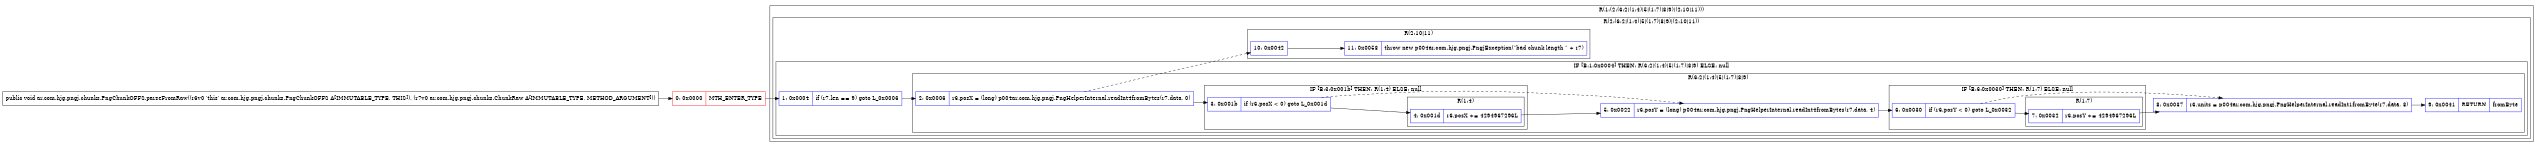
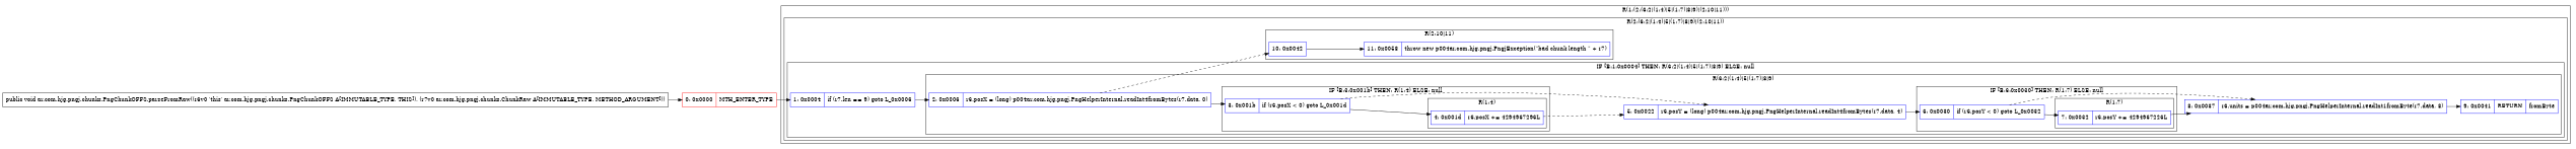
  digraph {
    rankdir=LR
    node [color=blue shape=record]
    n1 [label="{4\:\ 0x001d|r6.posX += 4294967296L\l}"]
    n2 [label="{3\:\ 0x001b|if (r6.posX \< 0) goto L_0x001d\l}"]
-   n3 [label="{7\:\ 0x0032|r6.posY += 4294967296L\l}"]
+   n3 [label="{7\:\ 0x0032|r6.posY += 4294967226L\l}"]
    n4 [label="{6\:\ 0x0030|if (r6.posY \< 0) goto L_0x0032\l}"]
    n5 [label="{2\:\ 0x0006|r6.posX = (long) p004ar.com.hjg.pngj.PngHelperInternal.readInt4fromBytes(r7.data, 0)\l}"]
    n6 [label="{5\:\ 0x0022|r6.posY = (long) p004ar.com.hjg.pngj.PngHelperInternal.readInt4fromBytes(r7.data, 4)\l}"]
    n7 [label="{8\:\ 0x0037|r6.units = p004ar.com.hjg.pngj.PngHelperInternal.readInt1fromByte(r7.data, 8)\l}"]
    n8 [label="{9\:\ 0x0041|RETURN\l|fromByte\l}"]
    n9 [label="{1\:\ 0x0004|if (r7.len == 9) goto L_0x0006\l}"]
    n10 [label="{10\:\ 0x0042}"]
    n11 [label="{11\:\ 0x0058|throw new p004ar.com.hjg.pngj.PngjException(\"bad chunk length \" + r7)\l}"]
    n12 [color=red label="{0\:\ 0x0000|MTH_ENTER_TYPE\l}"]
    n13 [label="{public void ar.com.hjg.pngj.chunks.PngChunkOFFS.parseFromRaw((r6v0 'this' ar.com.hjg.pngj.chunks.PngChunkOFFS A[IMMUTABLE_TYPE, THIS]), (r7v0 ar.com.hjg.pngj.chunks.ChunkRaw A[IMMUTABLE_TYPE, METHOD_ARGUMENT])) }" color=""]
    subgraph cluster_1 {
      label="R(1:(2:(6:2|(1:4)|5|(1:7)|8|9)|(2:10|11)))"
      subgraph cluster_2 {
        label="R(2:(6:2|(1:4)|5|(1:7)|8|9)|(2:10|11))"
        subgraph cluster_3 {
          label="IF [B:1:0x0004] THEN: R(6:2|(1:4)|5|(1:7)|8|9) ELSE: null"
          n9
          subgraph cluster_4 {
            label="R(6:2|(1:4)|5|(1:7)|8|9)"
            n5
            n6
            n7
            n8
            subgraph cluster_5 {
              label="IF [B:3:0x001b] THEN: R(1:4) ELSE: null"
              n2
              subgraph cluster_6 {
                label="R(1:4)"
                n1
              }
            }
            subgraph cluster_7 {
              label="IF [B:6:0x0030] THEN: R(1:7) ELSE: null"
              n4
              subgraph cluster_8 {
                label="R(1:7)"
                n3
              }
            }
          }
        }
        subgraph cluster_9 {
          label="R(2:10|11)"
          n10
          n11
        }
      }
    }
-   n1 -> n6
+   n1 -> n6 [style=dashed]
    n2 -> n1
    n2 -> n6 [style=dashed]
    n3 -> n7
    n4 -> n3
    n4 -> n7 [style=dashed]
    n5 -> n2
    n5 -> n10 [style=dashed]
    n6 -> n4
    n7 -> n8
    n9 -> n5
    n10 -> n11
    n12 -> n9
    n13 -> n12
  }
